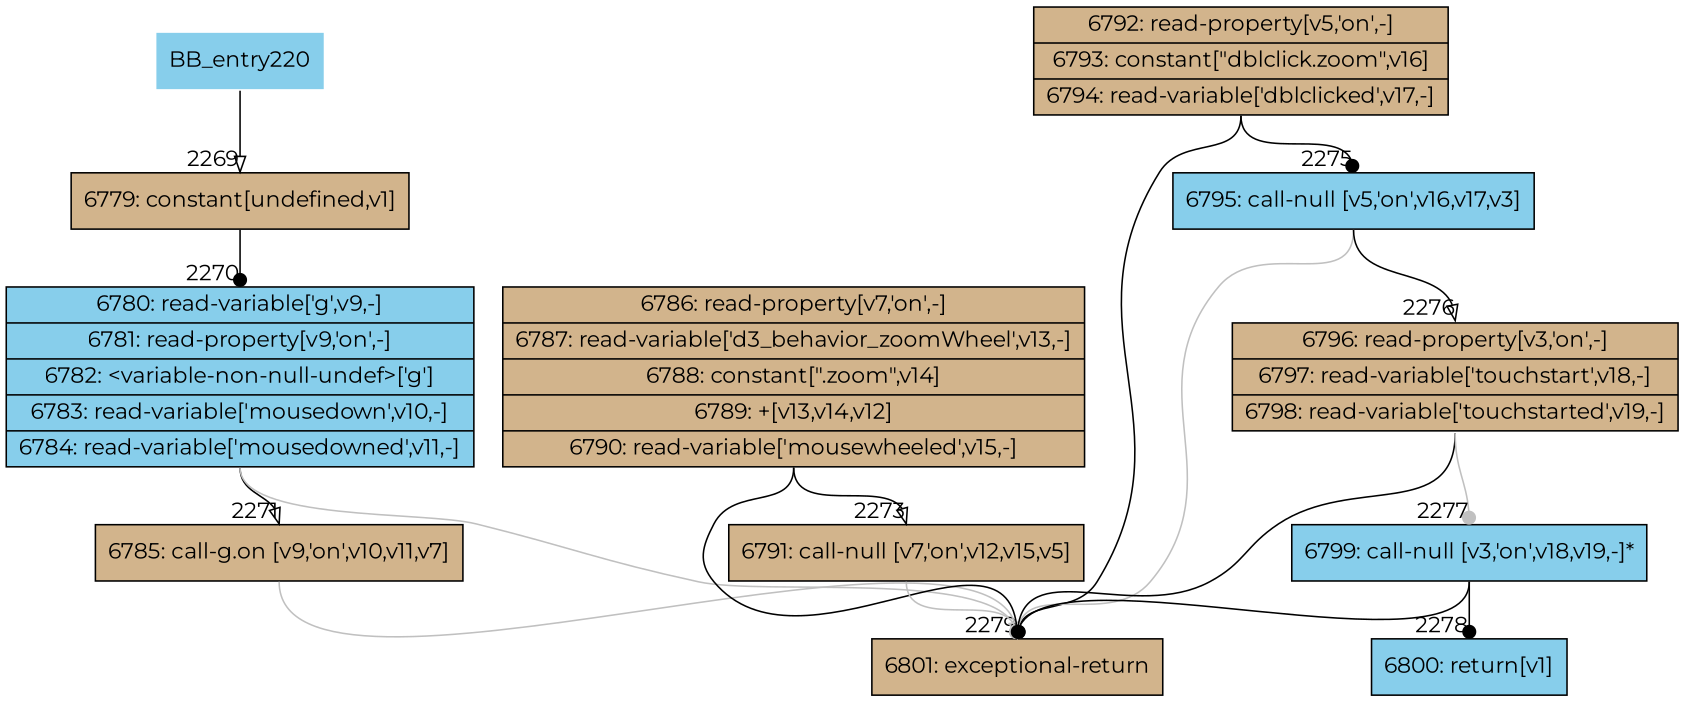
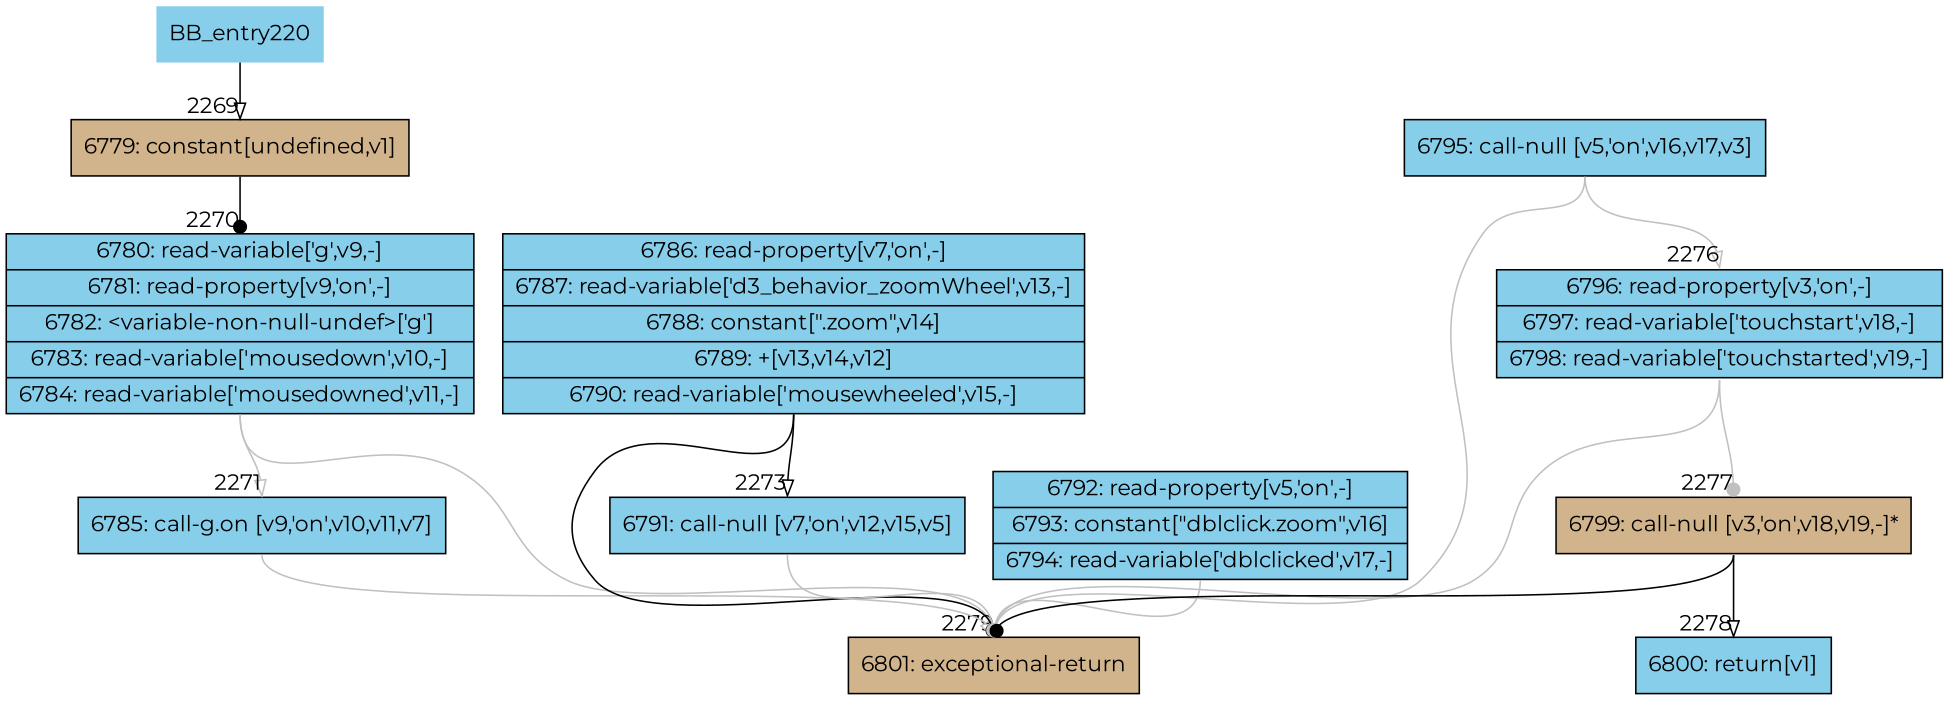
  digraph {
    fontname=Montserrat
    rankdir=TD
    node [fillcolor=skyblue fontname=Montserrat shape=record style=filled]
    edge [arrowhead=dot fontname=Montserrat headport=n tailport=s]
    BB_entry220 [shape=none]
    n2 [fillcolor=tan label="{6779: constant[undefined,v1]}"]
    n3 [label="{6780: read-variable['g',v9,-]|6781: read-property[v9,'on',-]|6782: \<variable-non-null-undef\>['g']|6783: read-variable['mousedown',v10,-]|6784: read-variable['mousedowned',v11,-]}"]
-   n4 [fillcolor=tan label="{6785: call-g.on [v9,'on',v10,v11,v7]}"]
+   n4 [label="{6785: call-g.on [v9,'on',v10,v11,v7]}"]
    n5 [fillcolor=tan label="{6801: exceptional-return}"]
-   n6 [fillcolor=tan label="{6786: read-property[v7,'on',-]|6787: read-variable['d3_behavior_zoomWheel',v13,-]|6788: constant[\".zoom\",v14]|6789: +[v13,v14,v12]|6790: read-variable['mousewheeled',v15,-]}"]
-   n7 [fillcolor=tan label="{6791: call-null [v7,'on',v12,v15,v5]}"]
-   n8 [fillcolor=tan label="{6792: read-property[v5,'on',-]|6793: constant[\"dblclick.zoom\",v16]|6794: read-variable['dblclicked',v17,-]}"]
+   n6 [label="{6786: read-property[v7,'on',-]|6787: read-variable['d3_behavior_zoomWheel',v13,-]|6788: constant[\".zoom\",v14]|6789: +[v13,v14,v12]|6790: read-variable['mousewheeled',v15,-]}"]
+   n7 [label="{6791: call-null [v7,'on',v12,v15,v5]}"]
+   n8 [label="{6792: read-property[v5,'on',-]|6793: constant[\"dblclick.zoom\",v16]|6794: read-variable['dblclicked',v17,-]}"]
    n9 [label="{6795: call-null [v5,'on',v16,v17,v3]}"]
-   n10 [fillcolor=tan label="{6796: read-property[v3,'on',-]|6797: read-variable['touchstart',v18,-]|6798: read-variable['touchstarted',v19,-]}"]
-   n11 [label="{6799: call-null [v3,'on',v18,v19,-]*}"]
+   n10 [label="{6796: read-property[v3,'on',-]|6797: read-variable['touchstart',v18,-]|6798: read-variable['touchstarted',v19,-]}"]
+   n11 [fillcolor=tan label="{6799: call-null [v3,'on',v18,v19,-]*}"]
    n12 [label="{6800: return[v1]}"]
    BB_entry220 -> n2 [arrowhead=onormal headlabel="    2269"]
    n2 -> n3 [headlabel="      2270"]
-   n3 -> n4 [arrowhead=onormal headlabel="      2271"]
+   n3 -> n4 [arrowhead=onormal headlabel="      2271" color=gray]
    n3 -> n5 [color=gray headlabel="      2279"]
    n4 -> n5 [arrowhead=onormal color=gray]
    n6 -> n5 [color=black]
    n6 -> n7 [arrowhead=onormal headlabel="      2273"]
    n7 -> n5 [color=gray]
-   n8 -> n5 [color=black]
-   n8 -> n9 [headlabel="      2275"]
+   n8 -> n5 [color=gray]
    n9 -> n5 [color=gray]
-   n9 -> n10 [arrowhead=onormal headlabel="      2276"]
-   n10 -> n5 [color=black]
+   n9 -> n10 [arrowhead=onormal headlabel="      2276" color=gray]
+   n10 -> n5 [color=gray]
    n10 -> n11 [color=gray headlabel="      2277"]
    n11 -> n5 [color=black]
-   n11 -> n12 [headlabel="      2278"]
+   n11 -> n12 [arrowhead=onormal headlabel="      2278"]
  }
